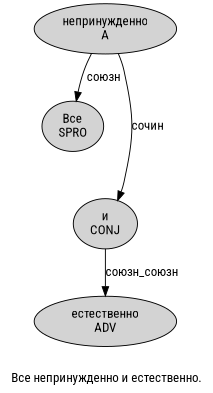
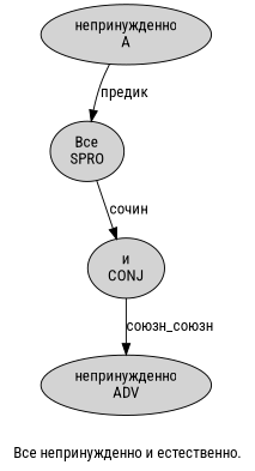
  digraph {
    fontname="Roboto Condensed"
    label="Все непринужденно и естественно."
    node [fillcolor=lightgray fontname="Roboto Condensed" penwidth=1 shape=ellipse style=filled]
    edge [fontname="Roboto Condensed"]
    n1 [label="Все\nSPRO"]
    n2 [label="непринужденно\nA"]
    n3 [label="и\nCONJ"]
-   n4 [label="естественно\nADV"]
-   n2 -> n1 [label="союзн"]
-   n2 -> n3 [label="сочин"]
+   n4 [label="непринужденно\nADV"]
+   n2 -> n1 [label="предик"]
+   n1 -> n3 [label="сочин"]
    n3 -> n4 [label="союзн_союзн"]
  }
